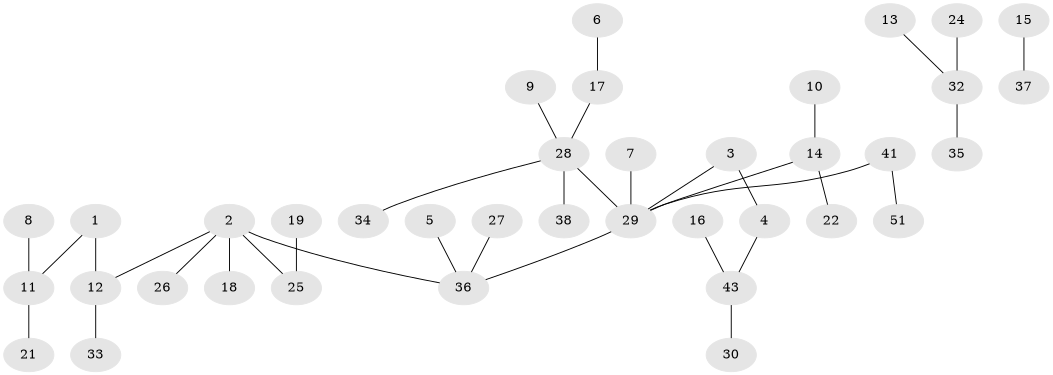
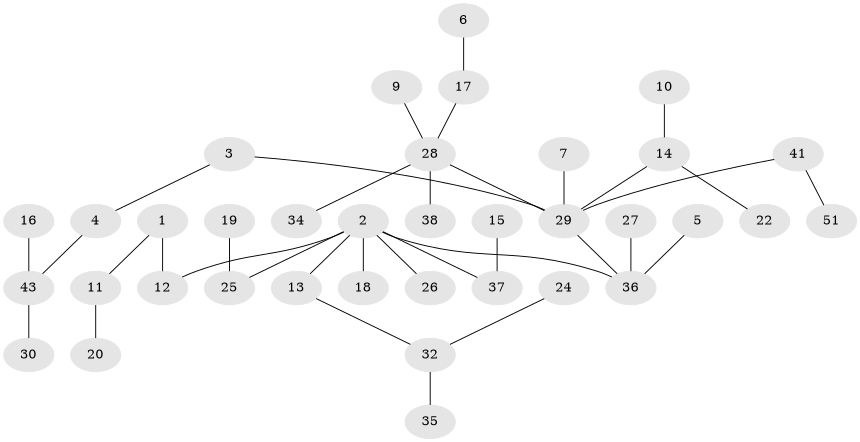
  graph {
    node [color=gray90 style=filled]
    edge [weight=1.0]
    1
    11
    12
    2
    13
    18
    25
    26
    36
    37
-   20 [label=21]
-   33
+   20
    32
    3
    4
    29
    n17 [label=43]
    30
    5
    6
    17
    28
    7
-   8
    9
    34
    38
    10
    14
    22
    35
    15
    16
    19
    n35 [label=41]
    n36 [label=51]
    24
    27
    1 -- 11
    1 -- 12
    11 -- 20
-   12 -- 33
    2 -- 12
+   2 -- 13
    2 -- 18
    2 -- 25
    2 -- 26
    2 -- 36
+   2 -- 37
    13 -- 32
    32 -- 35
    3 -- 4
    3 -- 29
    4 -- n17
    29 -- 36
    n17 -- 30
    5 -- 36
    6 -- 17
    17 -- 28
    28 -- 29
    28 -- 34
    28 -- 38
    7 -- 29
-   8 -- 11
    9 -- 28
    10 -- 14
    14 -- 29
    14 -- 22
    15 -- 37
    16 -- n17
    19 -- 25
    n35 -- 29
    n35 -- n36
    24 -- 32
    27 -- 36
  }
